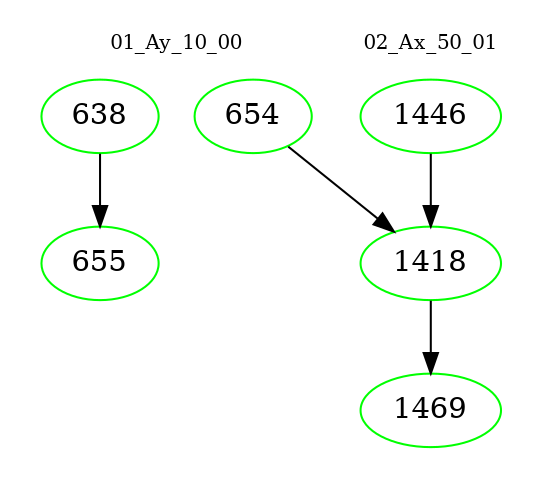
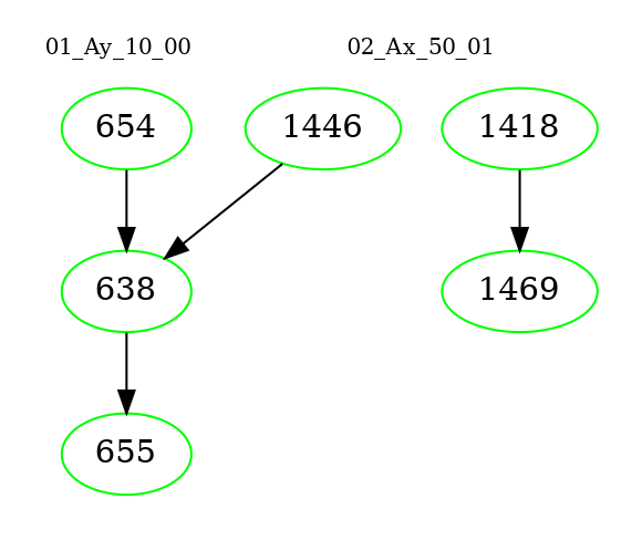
  digraph {
    node [color=green]
    edge [color=black]
    n1 [label=654]
    n2 [label=638]
    n3 [label=655]
    n4 [label=1446]
    n5 [label=1418]
    n6 [label=1469]
    subgraph cluster_1 {
      color=white
      fontsize=10
      label="01_Ay_10_00"
      n1
      n2
      n3
    }
    subgraph cluster_2 {
      color=white
      fontsize=10
      label="02_Ax_50_01"
      n4
      n5
      n6
    }
-   n1 -> n5
+   n1 -> n2
    n2 -> n3
-   n4 -> n5
+   n4 -> n2
    n5 -> n6
  }
